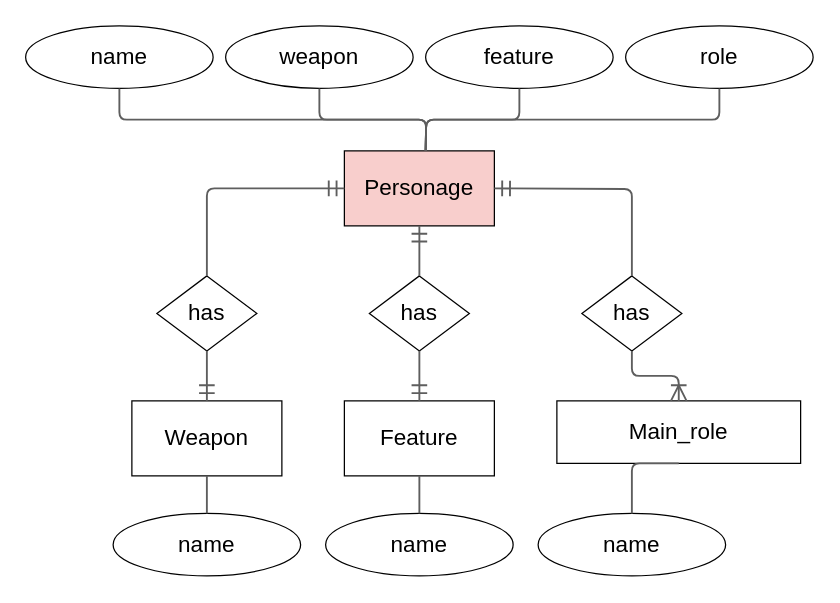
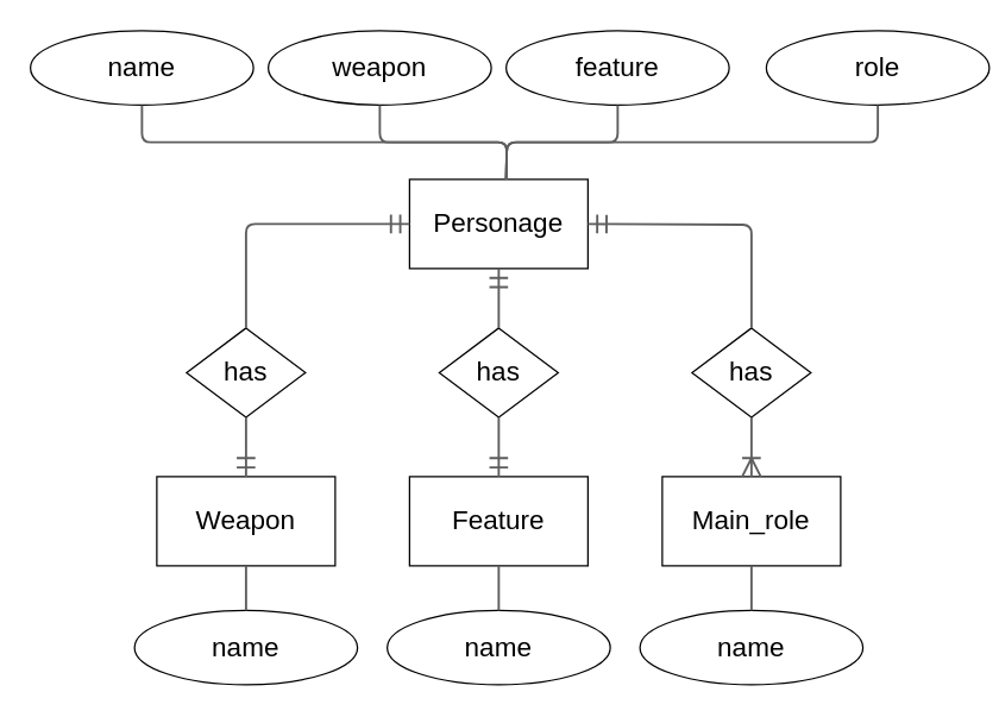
  <mxCell id="0" />
  <mxCell id="1" parent="0" />
- <mxCell id="2" value="Personage" style="rounded=0;whiteSpace=wrap;html=1;fontSize=18;fillColor=#f8cecc;" parent="1" vertex="1"><mxGeometry x="275" y="120" width="120" height="60" as="geometry" /></mxCell>
+ <mxCell id="2" value="Personage" style="rounded=0;whiteSpace=wrap;html=1;fontSize=18;" parent="1" vertex="1"><mxGeometry x="275" y="120" width="120" height="60" as="geometry" /></mxCell>
  <mxCell id="3" value="name" style="ellipse;whiteSpace=wrap;html=1;fontSize=18;" parent="1" vertex="1"><mxGeometry x="20" y="20" width="150" height="50" as="geometry" /></mxCell>
  <mxCell id="4" value="weapon" style="ellipse;whiteSpace=wrap;html=1;fontSize=18;" parent="1" vertex="1"><mxGeometry x="180" y="20" width="150" height="50" as="geometry" /></mxCell>
  <mxCell id="5" value="feature" style="ellipse;whiteSpace=wrap;html=1;fontSize=18;" parent="1" vertex="1"><mxGeometry x="340" y="20" width="150" height="50" as="geometry" /></mxCell>
- <mxCell id="6" value="role" style="ellipse;whiteSpace=wrap;html=1;fontSize=18;" parent="1" vertex="1"><mxGeometry x="500" y="20" width="150" height="50" as="geometry" /></mxCell>
+ <mxCell id="6" value="role" style="ellipse;whiteSpace=wrap;html=1;fontSize=18;" parent="1" vertex="1"><mxGeometry x="515" y="20" width="150" height="50" as="geometry" /></mxCell>
  <mxCell id="7" value="Weapon" style="rounded=0;whiteSpace=wrap;html=1;fontSize=18;" parent="1" vertex="1"><mxGeometry x="105" y="320" width="120" height="60" as="geometry" /></mxCell>
  <mxCell id="8" value="Feature" style="rounded=0;whiteSpace=wrap;html=1;fontSize=18;" parent="1" vertex="1"><mxGeometry x="275" y="320" width="120" height="60" as="geometry" /></mxCell>
- <mxCell id="9" value="Main_role" style="rounded=0;whiteSpace=wrap;html=1;fontSize=18;" parent="1" vertex="1"><mxGeometry x="445" y="320" width="195" height="50" as="geometry" /></mxCell>
+ <mxCell id="9" value="Main_role" style="rounded=0;whiteSpace=wrap;html=1;fontSize=18;" parent="1" vertex="1"><mxGeometry x="445" y="320" width="120" height="60" as="geometry" /></mxCell>
  <mxCell id="10" value="" style="html=1;jettySize=18;whiteSpace=wrap;fontSize=13;strokeColor=#5E5E5E;strokeWidth=1.5;rounded=1;arcSize=12;edgeStyle=orthogonalEdgeStyle;startArrow=none;endArrow=none;exitX=0.5;exitY=1;entryX=0.5;entryY=-0.012;entryPerimeter=0;exitDx=0;exitDy=0;" edge="1" parent="1" source="3"><mxGeometry width="100" height="100" relative="1" as="geometry"><Array as="points" /><mxPoint x="138" y="62" as="sourcePoint" /><mxPoint x="340" y="120" as="targetPoint" /></mxGeometry></mxCell>
  <mxCell id="11" value="" style="html=1;jettySize=18;whiteSpace=wrap;fontSize=13;strokeColor=#5E5E5E;strokeWidth=1.5;rounded=1;arcSize=12;edgeStyle=orthogonalEdgeStyle;startArrow=none;endArrow=none;exitX=0.5;exitY=1;exitDx=0;exitDy=0;" edge="1" parent="1" source="4"><mxGeometry width="100" height="100" relative="1" as="geometry"><Array as="points" /><mxPoint x="255" y="100" as="sourcePoint" /><mxPoint x="340" y="120" as="targetPoint" /></mxGeometry></mxCell>
  <mxCell id="12" value="" style="html=1;jettySize=18;whiteSpace=wrap;fontSize=13;strokeColor=#5E5E5E;strokeWidth=1.5;rounded=1;arcSize=12;edgeStyle=orthogonalEdgeStyle;startArrow=none;endArrow=none;exitX=0.5;exitY=1;exitDx=0;exitDy=0;" edge="1" parent="1" source="5"><mxGeometry width="100" height="100" relative="1" as="geometry"><Array as="points" /><mxPoint x="255" y="70" as="sourcePoint" /><mxPoint x="340" y="120" as="targetPoint" /></mxGeometry></mxCell>
  <mxCell id="13" value="" style="html=1;jettySize=18;whiteSpace=wrap;fontSize=13;strokeColor=#5E5E5E;strokeWidth=1.5;rounded=1;arcSize=12;edgeStyle=orthogonalEdgeStyle;startArrow=none;endArrow=none;exitX=0.5;exitY=1;entryX=0.5;entryY=-0.012;entryPerimeter=0;exitDx=0;exitDy=0;" edge="1" parent="1" source="6"><mxGeometry width="100" height="100" relative="1" as="geometry"><Array as="points" /><mxPoint x="95" y="70" as="sourcePoint" /><mxPoint x="340" y="120" as="targetPoint" /></mxGeometry></mxCell>
  <mxCell id="14" value="&lt;font style=&quot;font-size: 18px&quot;&gt;has&lt;/font&gt;" style="rhombus;whiteSpace=wrap;html=1;" vertex="1" parent="1"><mxGeometry x="125" y="220" width="80" height="60" as="geometry" /></mxCell>
  <mxCell id="15" value="&lt;font style=&quot;font-size: 18px&quot;&gt;has&lt;/font&gt;" style="rhombus;whiteSpace=wrap;html=1;" vertex="1" parent="1"><mxGeometry x="295" y="220" width="80" height="60" as="geometry" /></mxCell>
  <mxCell id="16" value="&lt;font style=&quot;font-size: 18px&quot;&gt;has&lt;/font&gt;" style="rhombus;whiteSpace=wrap;html=1;" vertex="1" parent="1"><mxGeometry x="465" y="220" width="80" height="60" as="geometry" /></mxCell>
  <mxCell id="17" value="name" style="ellipse;whiteSpace=wrap;html=1;fontSize=18;" vertex="1" parent="1"><mxGeometry x="90" y="410" width="150" height="50" as="geometry" /></mxCell>
  <mxCell id="18" value="name" style="ellipse;whiteSpace=wrap;html=1;fontSize=18;" vertex="1" parent="1"><mxGeometry x="260" y="410" width="150" height="50" as="geometry" /></mxCell>
  <mxCell id="19" value="name" style="ellipse;whiteSpace=wrap;html=1;fontSize=18;" vertex="1" parent="1"><mxGeometry x="430" y="410" width="150" height="50" as="geometry" /></mxCell>
  <mxCell id="20" value="" style="html=1;jettySize=18;whiteSpace=wrap;fontSize=13;strokeColor=#5E5E5E;strokeWidth=1.5;rounded=1;arcSize=12;edgeStyle=orthogonalEdgeStyle;startArrow=ERmandOne;startSize=10;endArrow=none;exitX=1.009;exitY=0.5;exitPerimeter=0;entryX=0.5;entryY=0;entryDx=0;entryDy=0;" edge="1" parent="1" target="16"><mxGeometry width="100" height="100" relative="1" as="geometry"><Array as="points" /><mxPoint x="395" y="150" as="sourcePoint" /><mxPoint x="529" y="240" as="targetPoint" /></mxGeometry></mxCell>
  <mxCell id="21" value="" style="html=1;jettySize=18;whiteSpace=wrap;fontSize=13;strokeColor=#5E5E5E;strokeWidth=1.5;rounded=1;arcSize=12;edgeStyle=orthogonalEdgeStyle;startArrow=ERmandOne;startSize=10;endArrow=none;exitX=0;exitY=0.5;entryX=0.5;entryY=0;exitDx=0;exitDy=0;entryDx=0;entryDy=0;" edge="1" parent="1" source="2" target="14"><mxGeometry width="100" height="100" relative="1" as="geometry"><Array as="points" /><mxPoint x="85" y="160" as="sourcePoint" /><mxPoint x="219" y="250" as="targetPoint" /></mxGeometry></mxCell>
  <mxCell id="22" value="" style="html=1;jettySize=18;whiteSpace=wrap;fontSize=13;strokeColor=#5E5E5E;strokeWidth=1.5;rounded=1;arcSize=12;edgeStyle=orthogonalEdgeStyle;startArrow=ERmandOne;startSize=10;endArrow=none;exitX=0.5;exitY=1;entryX=0.5;entryY=0;exitDx=0;exitDy=0;entryDx=0;entryDy=0;" edge="1" parent="1" source="2" target="15"><mxGeometry width="100" height="100" relative="1" as="geometry"><Array as="points" /><mxPoint x="340" y="230" as="sourcePoint" /><mxPoint x="474" y="320" as="targetPoint" /></mxGeometry></mxCell>
  <mxCell id="23" value="" style="html=1;jettySize=18;whiteSpace=wrap;fontSize=13;strokeColor=#5E5E5E;strokeWidth=1.5;rounded=1;arcSize=12;edgeStyle=orthogonalEdgeStyle;startArrow=ERmandOne;startSize=10;endArrow=none;exitX=0.5;exitY=0;entryX=0.5;entryY=1;exitDx=0;exitDy=0;entryDx=0;entryDy=0;" edge="1" parent="1" source="8" target="15"><mxGeometry width="100" height="100" relative="1" as="geometry"><Array as="points" /><mxPoint x="325" y="305" as="sourcePoint" /><mxPoint x="459" y="395" as="targetPoint" /></mxGeometry></mxCell>
  <mxCell id="24" value="" style="html=1;jettySize=18;whiteSpace=wrap;fontSize=13;strokeColor=#5E5E5E;strokeWidth=1.5;rounded=1;arcSize=12;edgeStyle=orthogonalEdgeStyle;startArrow=ERmandOne;startSize=10;endArrow=none;exitX=0.5;exitY=0;entryX=0.5;entryY=1;exitDx=0;exitDy=0;entryDx=0;entryDy=0;" edge="1" parent="1" source="7" target="14"><mxGeometry width="100" height="100" relative="1" as="geometry"><Array as="points" /><mxPoint x="501" y="310" as="sourcePoint" /><mxPoint x="635" y="400" as="targetPoint" /></mxGeometry></mxCell>
  <mxCell id="25" value="" style="html=1;jettySize=18;whiteSpace=wrap;fontSize=13;strokeColor=#5E5E5E;strokeWidth=1.5;rounded=1;arcSize=12;edgeStyle=orthogonalEdgeStyle;startArrow=none;endArrow=ERoneToMany;endSize=10;exitX=0.5;exitY=1;exitDx=0;exitDy=0;" edge="1" parent="1" source="16" target="9"><mxGeometry width="100" height="100" relative="1" as="geometry"><Array as="points" /><mxPoint x="635" y="460" as="sourcePoint" /><mxPoint x="635" y="504" as="targetPoint" /></mxGeometry></mxCell>
  <mxCell id="26" value="" style="html=1;jettySize=18;whiteSpace=wrap;fontSize=13;strokeColor=#5E5E5E;strokeWidth=1.5;rounded=1;arcSize=12;edgeStyle=orthogonalEdgeStyle;startArrow=none;endArrow=none;exitX=0.5;exitY=1;entryX=0.5;entryY=0;exitDx=0;exitDy=0;entryDx=0;entryDy=0;" edge="1" parent="1" source="7"><mxGeometry width="100" height="100" relative="1" as="geometry"><Array as="points" /><mxPoint x="-75" y="225" as="sourcePoint" /><mxPoint x="165" y="410" as="targetPoint" /></mxGeometry></mxCell>
  <mxCell id="27" value="" style="html=1;jettySize=18;whiteSpace=wrap;fontSize=13;strokeColor=#5E5E5E;strokeWidth=1.5;rounded=1;arcSize=12;edgeStyle=orthogonalEdgeStyle;startArrow=none;endArrow=none;exitX=0.5;exitY=1;entryX=0.5;entryY=0;exitDx=0;exitDy=0;entryDx=0;entryDy=0;" edge="1" parent="1" source="8"><mxGeometry width="100" height="100" relative="1" as="geometry"><Array as="points"><mxPoint x="335" y="400" /><mxPoint x="335" y="400" /></Array><mxPoint x="175" y="390" as="sourcePoint" /><mxPoint x="335" y="410" as="targetPoint" /></mxGeometry></mxCell>
  <mxCell id="28" value="" style="html=1;jettySize=18;whiteSpace=wrap;fontSize=13;strokeColor=#5E5E5E;strokeWidth=1.5;rounded=1;arcSize=12;edgeStyle=orthogonalEdgeStyle;startArrow=none;endArrow=none;exitX=0.5;exitY=1;entryX=0.5;entryY=0;exitDx=0;exitDy=0;entryDx=0;entryDy=0;" edge="1" parent="1" source="9"><mxGeometry width="100" height="100" relative="1" as="geometry"><Array as="points"><mxPoint x="505" y="400" /><mxPoint x="505" y="400" /></Array><mxPoint x="345" y="390" as="sourcePoint" /><mxPoint x="505" y="410" as="targetPoint" /></mxGeometry></mxCell>
